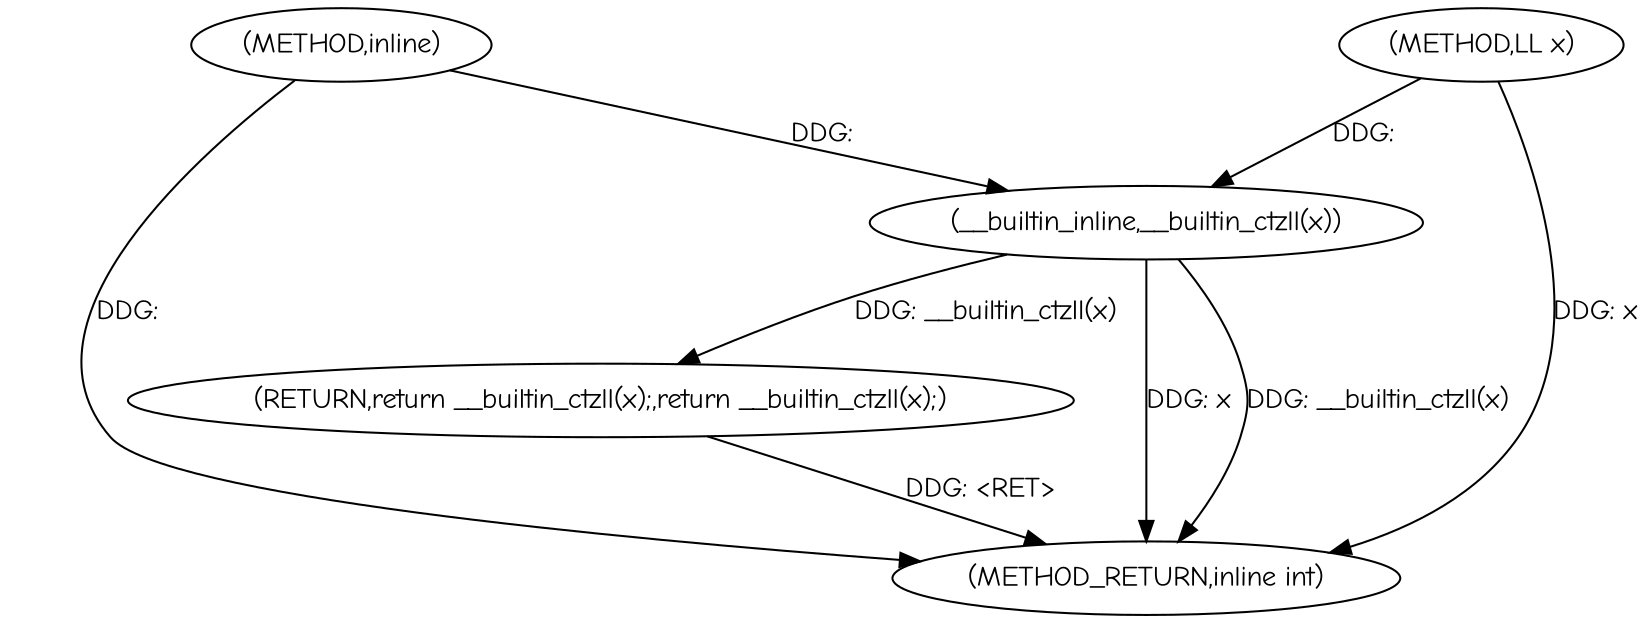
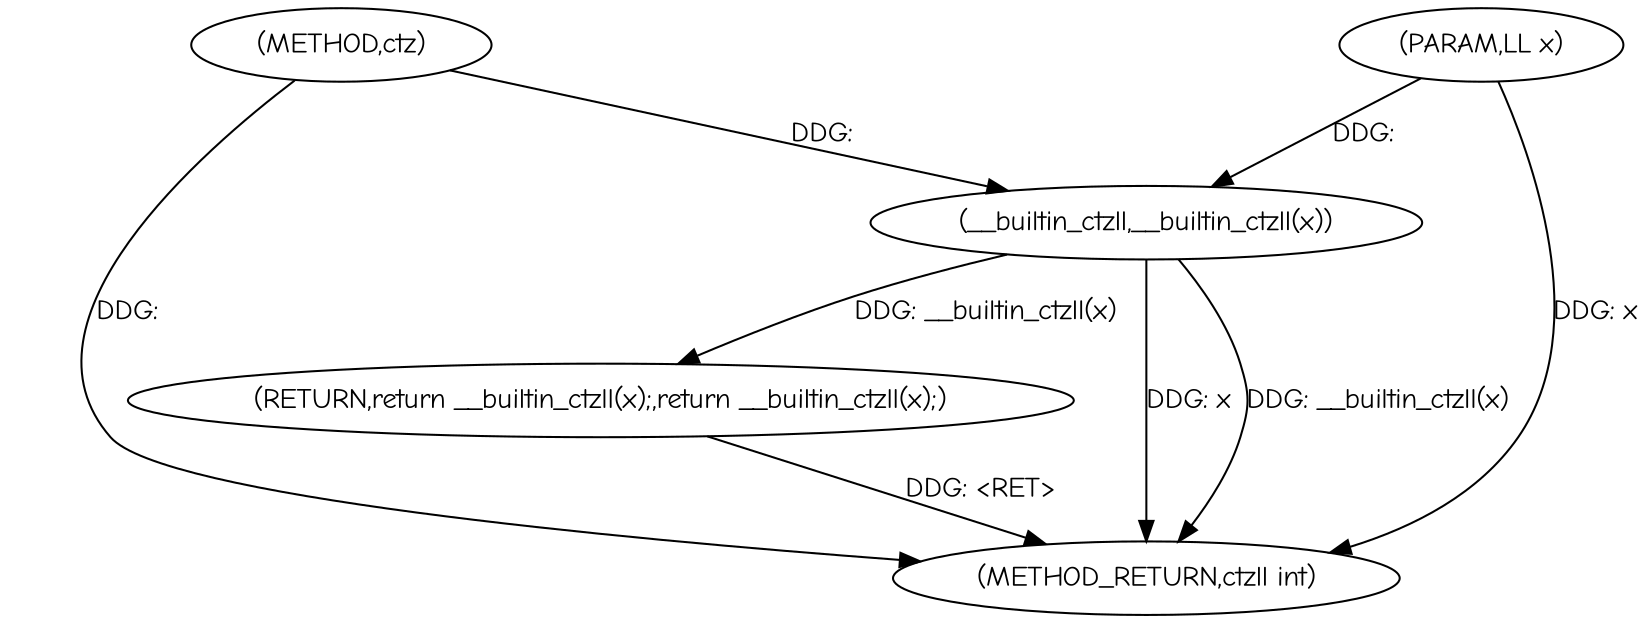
  digraph {
    fontname="Comic Neue"
    node [fontname="Comic Neue"]
    edge [fontname="Comic Neue"]
-   n1 [label="(METHOD,inline)"]
-   n2 [label="(__builtin_inline,__builtin_ctzll(x))"]
-   n3 [label="(METHOD_RETURN,inline int)"]
-   n4 [label="(METHOD,LL x)"]
+   n1 [label="(METHOD,ctz)"]
+   n2 [label="(__builtin_ctzll,__builtin_ctzll(x))"]
+   n3 [label="(METHOD_RETURN,ctzll int)"]
+   n4 [label="(PARAM,LL x)"]
    n5 [label="(RETURN,return __builtin_ctzll(x);,return __builtin_ctzll(x);)"]
    n1 -> n2 [label="DDG: "]
    n1 -> n3 [label="DDG: "]
    n2 -> n3 [label="DDG: x"]
    n2 -> n3 [label="DDG: __builtin_ctzll(x)"]
    n2 -> n5 [label="DDG: __builtin_ctzll(x)"]
    n4 -> n2 [label="DDG: "]
    n4 -> n3 [label="DDG: x"]
    n5 -> n3 [label="DDG: <RET>"]
  }
